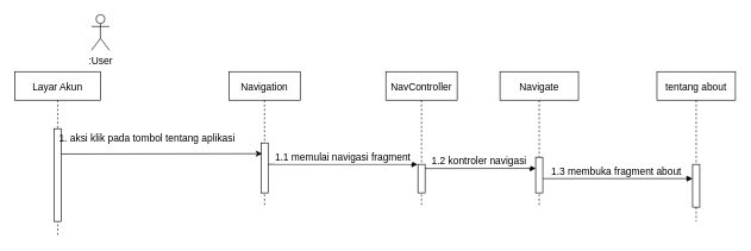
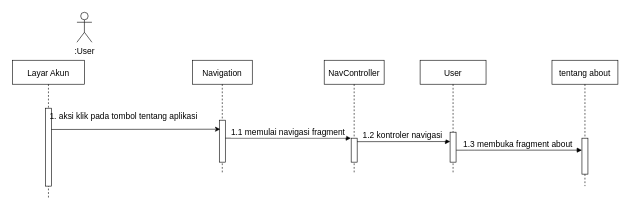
  <mxCell id="0" />
  <mxCell id="1" parent="0" />
  <mxCell id="2" value="Layar Akun" style="shape=umlLifeline;perimeter=lifelinePerimeter;container=1;collapsible=0;recursiveResize=0;rounded=0;shadow=0;strokeWidth=1;fontSize=14;" parent="1" vertex="1"><mxGeometry x="20" y="100" width="120" height="230" as="geometry" /></mxCell>
  <mxCell id="3" value="" style="points=[];perimeter=orthogonalPerimeter;rounded=0;shadow=0;strokeWidth=1;" parent="2" vertex="1"><mxGeometry x="55" y="80" width="10" height="130" as="geometry" /></mxCell>
  <mxCell id="4" value="Navigation" style="shape=umlLifeline;perimeter=lifelinePerimeter;container=1;collapsible=0;recursiveResize=0;rounded=0;shadow=0;strokeWidth=1;fontSize=14;" parent="1" vertex="1"><mxGeometry x="320" y="100" width="100" height="190" as="geometry" /></mxCell>
  <mxCell id="5" value="" style="points=[];perimeter=orthogonalPerimeter;rounded=0;shadow=0;strokeWidth=1;" parent="4" vertex="1"><mxGeometry x="45" y="100" width="10" height="70" as="geometry" /></mxCell>
  <mxCell id="6" value="1.1 memulai navigasi fragment" style="verticalAlign=bottom;endArrow=block;entryX=-0.044;entryY=0.001;shadow=0;strokeWidth=1;entryDx=0;entryDy=0;entryPerimeter=0;fontSize=14;" parent="4" target="11" edge="1"><mxGeometry relative="1" as="geometry"><mxPoint x="55" y="130" as="sourcePoint" /><mxPoint x="195" y="130.0" as="targetPoint" /><Array as="points"><mxPoint x="130" y="130" /></Array></mxGeometry></mxCell>
  <mxCell id="7" value="&lt;font style=&quot;font-size: 14px;&quot;&gt;:User&lt;/font&gt;" style="shape=umlActor;verticalLabelPosition=bottom;verticalAlign=top;html=1;outlineConnect=0;" parent="1" vertex="1"><mxGeometry x="127.5" y="20" width="25" height="50" as="geometry" /></mxCell>
  <mxCell id="8" value="" style="endArrow=classic;html=1;rounded=0;entryX=0.153;entryY=0.215;entryDx=0;entryDy=0;entryPerimeter=0;exitX=1;exitY=0.273;exitDx=0;exitDy=0;exitPerimeter=0;" parent="1" source="3" target="5" edge="1"><mxGeometry width="50" height="50" relative="1" as="geometry"><mxPoint x="120" y="220" as="sourcePoint" /><mxPoint x="310" y="230" as="targetPoint" /></mxGeometry></mxCell>
  <mxCell id="9" value="&lt;span style=&quot;font-weight: normal&quot;&gt;&lt;font style=&quot;font-size: 14px;&quot;&gt;1. aksi klik pada tombol tentang aplikasi&lt;/font&gt;&lt;/span&gt;" style="text;strokeColor=none;fillColor=none;html=1;fontSize=24;fontStyle=1;verticalAlign=middle;align=center;" parent="1" vertex="1"><mxGeometry x="155" y="170" width="100" height="40" as="geometry" /></mxCell>
  <mxCell id="10" value="NavController" style="shape=umlLifeline;perimeter=lifelinePerimeter;container=1;collapsible=0;recursiveResize=0;rounded=0;shadow=0;strokeWidth=1;fontSize=14;" parent="1" vertex="1"><mxGeometry x="540" y="100" width="100" height="190" as="geometry" /></mxCell>
  <mxCell id="11" value="" style="points=[];perimeter=orthogonalPerimeter;rounded=0;shadow=0;strokeWidth=1;" parent="10" vertex="1"><mxGeometry x="45" y="130" width="10" height="40" as="geometry" /></mxCell>
- <mxCell id="12" value="Navigate" style="shape=umlLifeline;perimeter=lifelinePerimeter;container=1;collapsible=0;recursiveResize=0;rounded=0;shadow=0;strokeWidth=1;fontSize=14;" parent="1" vertex="1"><mxGeometry x="700" y="100" width="110" height="190" as="geometry" /></mxCell>
+ <mxCell id="12" value="User" style="shape=umlLifeline;perimeter=lifelinePerimeter;container=1;collapsible=0;recursiveResize=0;rounded=0;shadow=0;strokeWidth=1;fontSize=14;" parent="1" vertex="1"><mxGeometry x="700" y="100" width="110" height="190" as="geometry" /></mxCell>
  <mxCell id="13" value="" style="points=[];perimeter=orthogonalPerimeter;rounded=0;shadow=0;strokeWidth=1;" parent="12" vertex="1"><mxGeometry x="50" y="120" width="10" height="50" as="geometry" /></mxCell>
  <mxCell id="14" value="1.2 kontroler navigasi " style="verticalAlign=bottom;endArrow=block;shadow=0;strokeWidth=1;fontSize=14;exitX=0.989;exitY=0.146;exitDx=0;exitDy=0;exitPerimeter=0;entryX=0.023;entryY=0.313;entryDx=0;entryDy=0;entryPerimeter=0;" parent="1" source="11" edge="1" target="13"><mxGeometry relative="1" as="geometry"><mxPoint x="580" y="236" as="sourcePoint" /><mxPoint x="730" y="236.3" as="targetPoint" /><Array as="points" /></mxGeometry></mxCell>
  <mxCell id="15" value="tentang about" style="shape=umlLifeline;perimeter=lifelinePerimeter;container=1;collapsible=0;recursiveResize=0;rounded=0;shadow=0;strokeWidth=1;fontSize=14;" vertex="1" parent="1"><mxGeometry x="920" y="100" width="110" height="210" as="geometry" /></mxCell>
  <mxCell id="16" value="" style="points=[];perimeter=orthogonalPerimeter;rounded=0;shadow=0;strokeWidth=1;" vertex="1" parent="15"><mxGeometry x="50" y="130" width="10" height="60" as="geometry" /></mxCell>
  <mxCell id="17" value="1.3 membuka fragment about " style="verticalAlign=bottom;endArrow=block;shadow=0;strokeWidth=1;entryX=0;entryY=0.333;entryDx=0;entryDy=0;entryPerimeter=0;exitX=1.028;exitY=0.601;exitDx=0;exitDy=0;exitPerimeter=0;fontSize=14;" edge="1" parent="1" source="13" target="16"><mxGeometry relative="1" as="geometry"><mxPoint x="772.13" y="250" as="sourcePoint" /><mxPoint x="959.52" y="249.86" as="targetPoint" /><Array as="points"><mxPoint x="790" y="250" /></Array></mxGeometry></mxCell>
